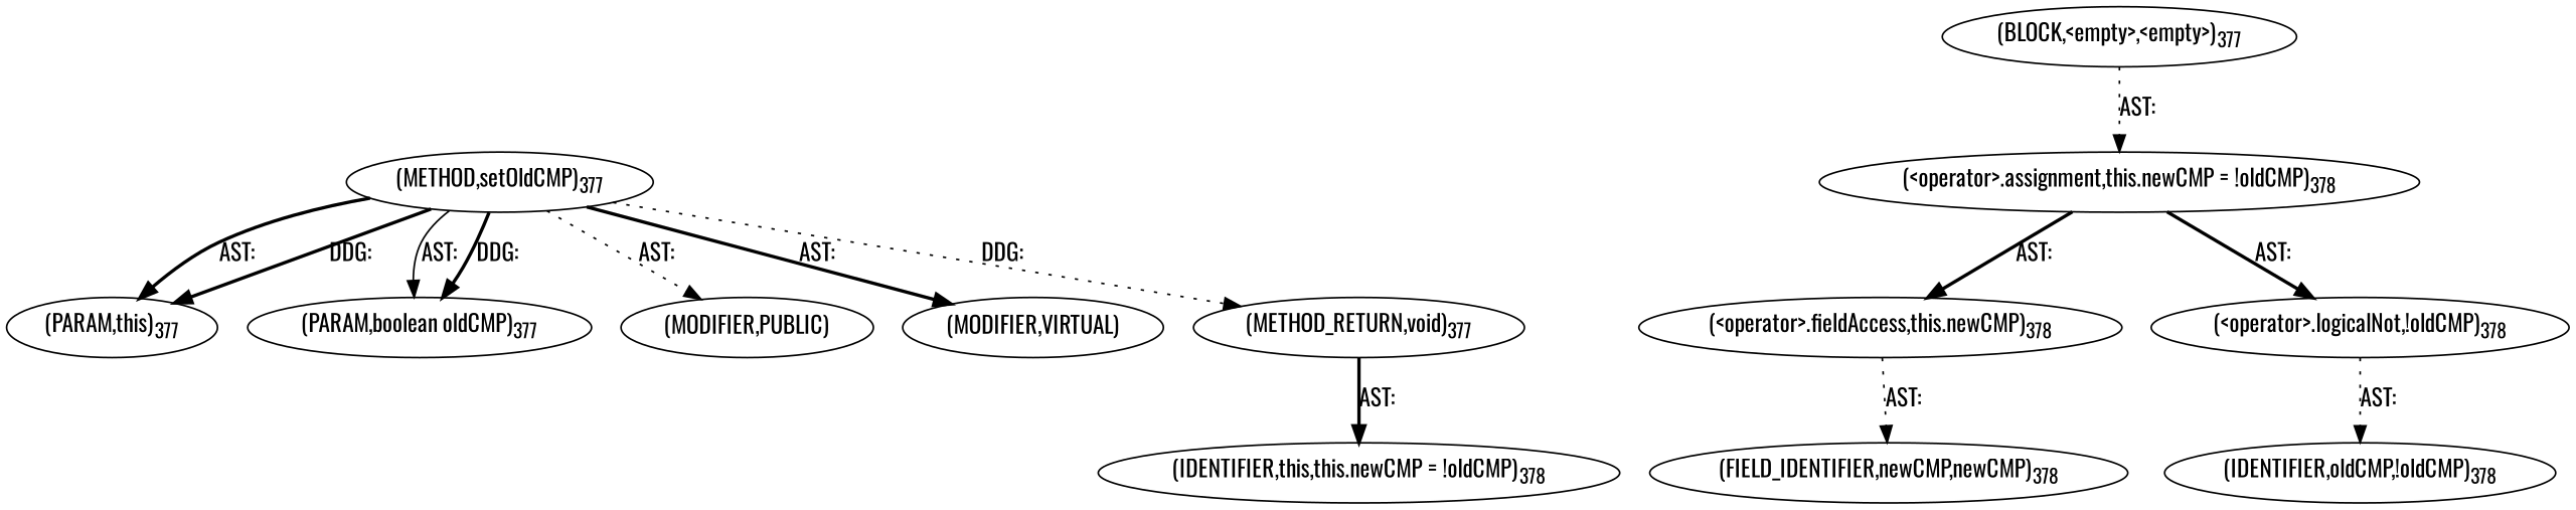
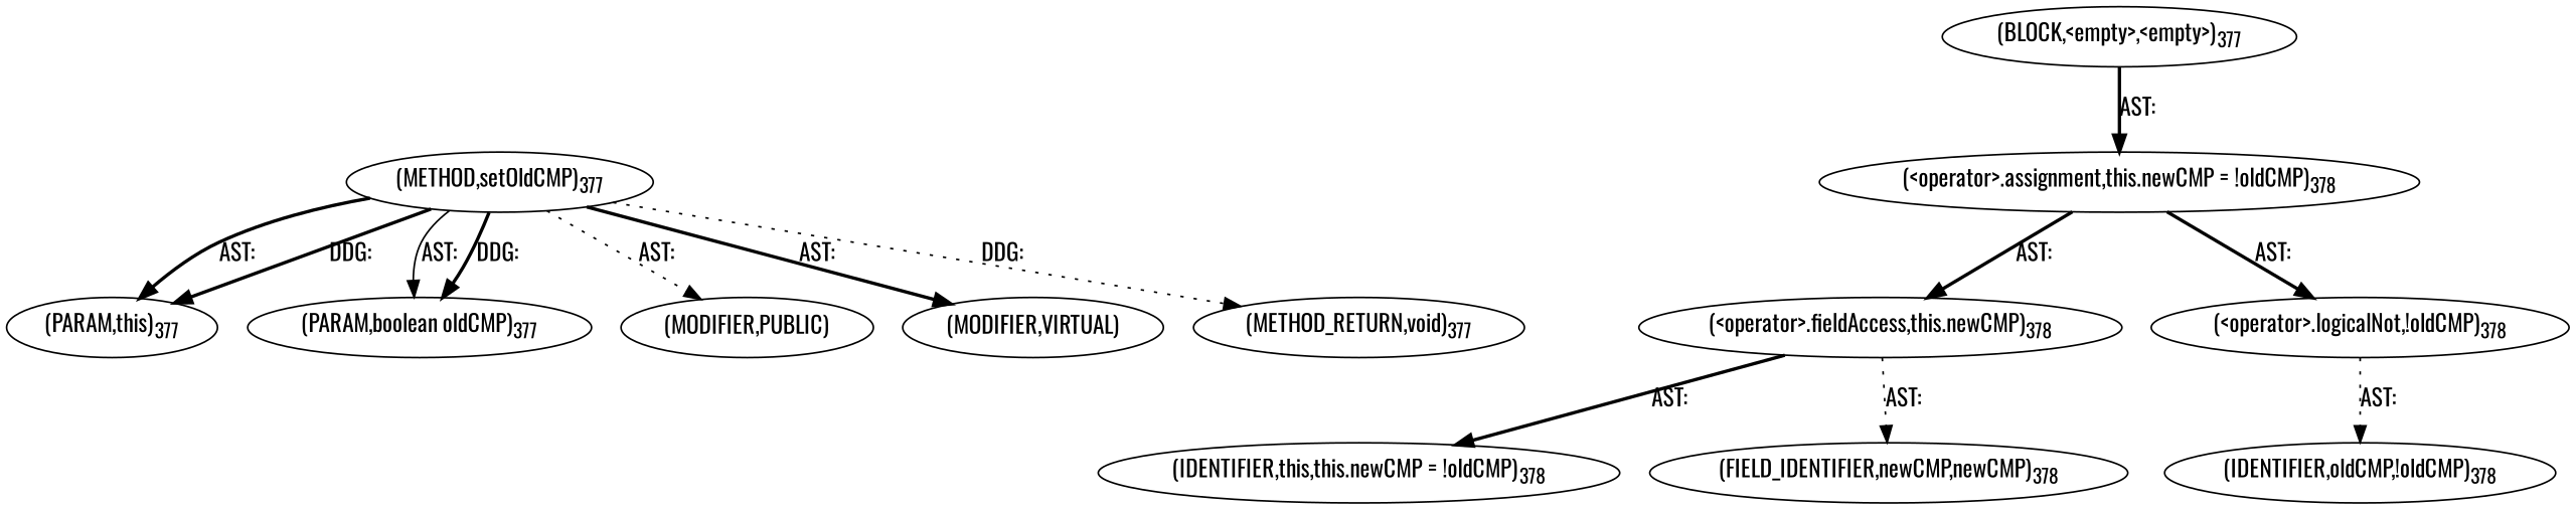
  digraph {
    fontname=Oswald
    node [fontname=Oswald]
    edge [fontname=Oswald style=bold]
    n1 [label=<(METHOD,setOldCMP)<SUB>377</SUB>>]
    n2 [label=<(PARAM,this)<SUB>377</SUB>>]
    n3 [label=<(PARAM,boolean oldCMP)<SUB>377</SUB>>]
    n4 [label=<(MODIFIER,PUBLIC)>]
    n5 [label=<(MODIFIER,VIRTUAL)>]
    n6 [label=<(METHOD_RETURN,void)<SUB>377</SUB>>]
    n7 [label=<(BLOCK,&lt;empty&gt;,&lt;empty&gt;)<SUB>377</SUB>>]
    n8 [label=<(&lt;operator&gt;.assignment,this.newCMP = !oldCMP)<SUB>378</SUB>>]
    n9 [label=<(&lt;operator&gt;.fieldAccess,this.newCMP)<SUB>378</SUB>>]
    n10 [label=<(&lt;operator&gt;.logicalNot,!oldCMP)<SUB>378</SUB>>]
    n11 [label=<(IDENTIFIER,this,this.newCMP = !oldCMP)<SUB>378</SUB>>]
    n12 [label=<(FIELD_IDENTIFIER,newCMP,newCMP)<SUB>378</SUB>>]
    n13 [label=<(IDENTIFIER,oldCMP,!oldCMP)<SUB>378</SUB>>]
    n1 -> n2 [label="AST: "]
    n1 -> n2 [label="DDG: "]
    n1 -> n3 [label="AST: " style=solid]
    n1 -> n3 [label="DDG: "]
    n1 -> n4 [label="AST: " style=dotted]
    n1 -> n5 [label="AST: "]
    n1 -> n6 [label="DDG: " style=dotted]
-   n7 -> n8 [label="AST: " style=dotted]
+   n7 -> n8 [label="AST: "]
    n8 -> n9 [label="AST: "]
    n8 -> n10 [label="AST: "]
-   n6 -> n11 [label="AST: "]
+   n9 -> n11 [label="AST: "]
    n9 -> n12 [label="AST: " style=dotted]
    n10 -> n13 [label="AST: " style=dotted]
  }
